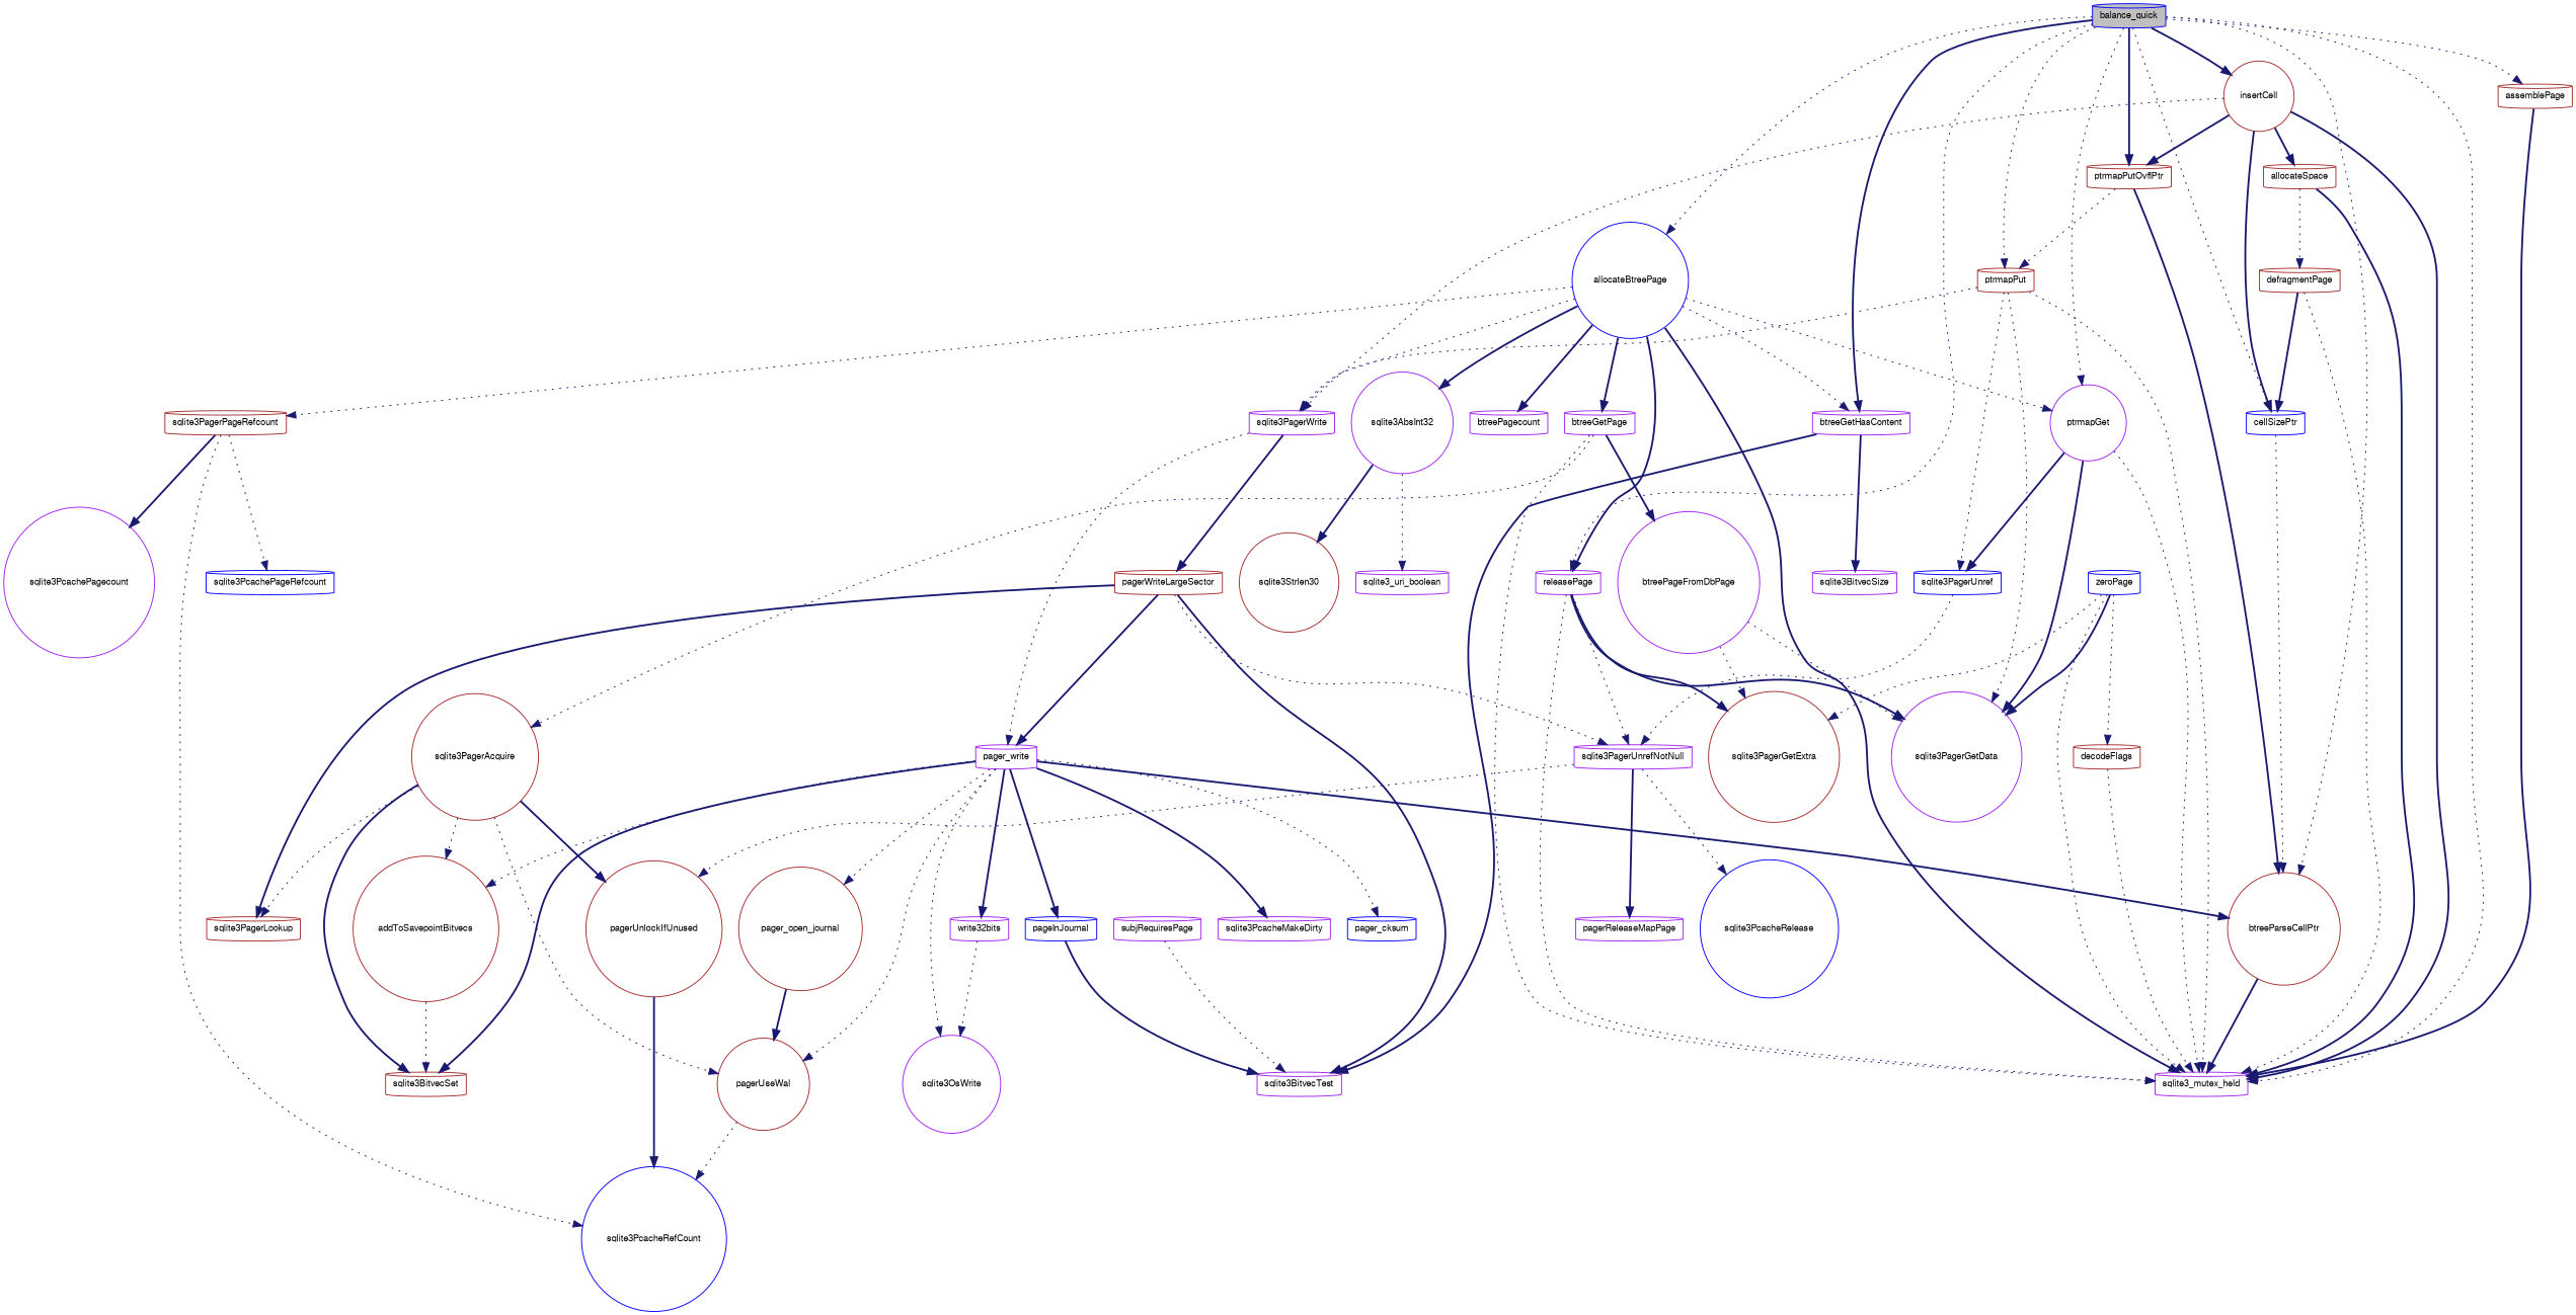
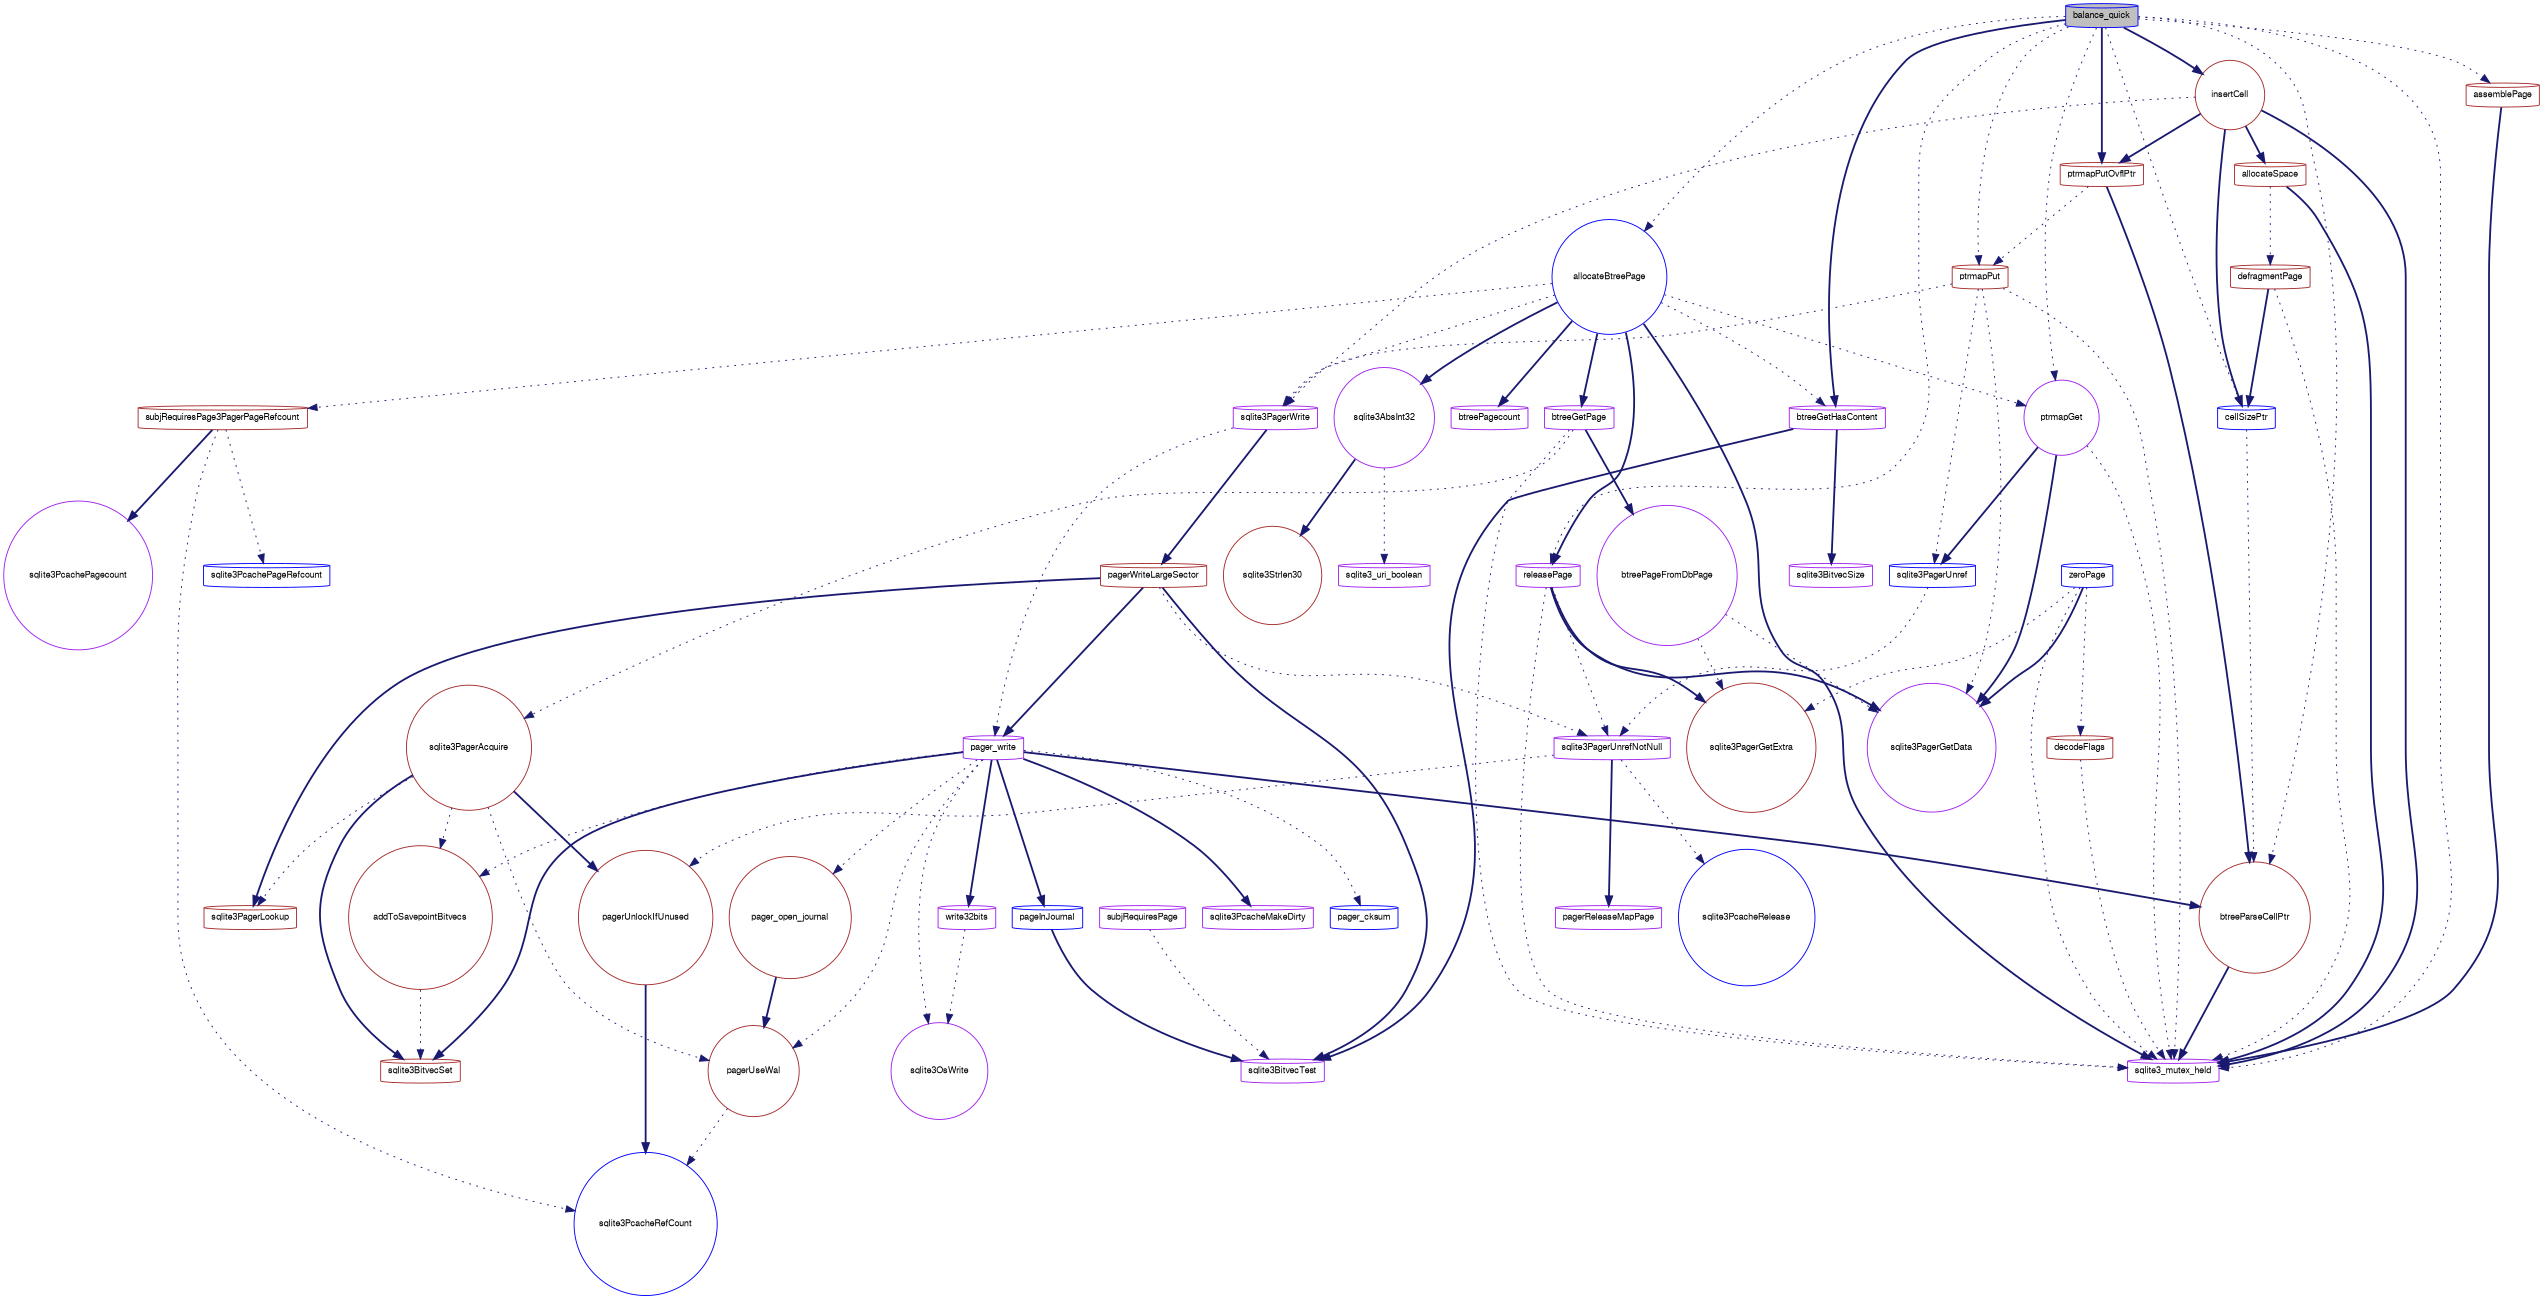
  digraph {
    rankdir=TB
    node [color=purple fillcolor=white fontname=FreeSans fontsize=10 shape=cylinder style=filled]
    edge [color=midnightblue fontname=FreeSans fontsize=10 labelfontname=FreeSans labelfontsize=10 style=dotted]
    n1 [color=blue fillcolor=grey75 fontcolor=black height=0.2 label=balance_quick width=0.4]
    n2 [height=0.2 label=sqlite3_mutex_held width=0.4]
    n3 [color=blue height=0.2 label=allocateBtreePage shape=circle width=0.4]
    n4 [height=0.2 label=ptrmapGet shape=circle width=0.4]
    n5 [height=0.2 label=releasePage width=0.4]
    n6 [color=blue height=0.2 label=cellSizePtr width=0.4]
    n7 [color=brown height=0.2 label=btreeParseCellPtr shape=circle width=0.4]
    n8 [color=brown height=0.2 label=assemblePage width=0.4]
    n9 [color=brown height=0.2 label=ptrmapPut width=0.4]
    n10 [color=brown height=0.2 label=ptrmapPutOvflPtr width=0.4]
    n11 [color=brown height=0.2 label=insertCell shape=circle width=0.4]
    n12 [height=0.2 label=btreeGetHasContent width=0.4]
    n13 [height=0.2 label=btreePagecount width=0.4]
    n14 [height=0.2 label=sqlite3PagerWrite width=0.4]
    n15 [height=0.2 label=btreeGetPage width=0.4]
    n16 [height=0.2 label=sqlite3AbsInt32 shape=circle width=0.4]
-   n17 [color=brown height=0.2 label=sqlite3PagerPageRefcount width=0.4]
+   n17 [color=brown height=0.2 label=subjRequiresPage3PagerPageRefcount width=0.4]
    n18 [height=0.2 label=sqlite3PagerGetData shape=circle width=0.4]
    n19 [color=blue height=0.2 label=sqlite3PagerUnref width=0.4]
    n20 [height=0.2 label=sqlite3PagerUnrefNotNull width=0.4]
    n21 [color=brown height=0.2 label=sqlite3PagerGetExtra shape=circle width=0.4]
    n22 [color=blue height=0.2 label=zeroPage width=0.4]
    n23 [color=brown height=0.2 label=decodeFlags width=0.4]
    n24 [color=brown height=0.2 label=allocateSpace width=0.4]
    n25 [color=brown height=0.2 label=pagerWriteLargeSector width=0.4]
    n26 [height=0.2 label=pager_write width=0.4]
    n27 [color=brown height=0.2 label=sqlite3PagerAcquire shape=circle width=0.4]
    n28 [height=0.2 label=btreePageFromDbPage shape=circle width=0.4]
    n29 [height=0.2 label=sqlite3_uri_boolean width=0.4]
    n30 [color=brown height=0.2 label=sqlite3Strlen30 shape=circle width=0.4]
    n31 [height=0.2 label=sqlite3BitvecTest width=0.4]
    n32 [height=0.2 label=sqlite3BitvecSize width=0.4]
    n33 [color=blue height=0.2 label=sqlite3PcacheRefCount shape=circle width=0.4]
    n34 [color=blue height=0.2 label=sqlite3PcachePageRefcount width=0.4]
    n35 [height=0.2 label=sqlite3PcachePagecount shape=circle width=0.4]
    n36 [height=0.2 label=pagerReleaseMapPage width=0.4]
    n37 [color=blue height=0.2 label=sqlite3PcacheRelease shape=circle width=0.4]
    n38 [color=brown height=0.2 label=pagerUnlockIfUnused shape=circle width=0.4]
    n39 [color=brown height=0.2 label=sqlite3PagerLookup width=0.4]
    n40 [color=brown height=0.2 label=pager_open_journal shape=circle width=0.4]
    n41 [color=brown height=0.2 label=pagerUseWal shape=circle width=0.4]
    n42 [height=0.2 label=sqlite3PcacheMakeDirty width=0.4]
    n43 [color=blue height=0.2 label=pageInJournal width=0.4]
    n44 [color=blue height=0.2 label=pager_cksum width=0.4]
    n45 [height=0.2 label=write32bits width=0.4]
    n46 [height=0.2 label=sqlite3OsWrite shape=circle width=0.4]
    n47 [color=brown height=0.2 label=sqlite3BitvecSet width=0.4]
    n48 [color=brown height=0.2 label=addToSavepointBitvecs shape=circle width=0.4]
    n49 [height=0.2 label=subjRequiresPage width=0.4]
    n50 [color=brown height=0.2 label=defragmentPage width=0.4]
    n1 -> n2
    n1 -> n3
    n1 -> n4
    n1 -> n5
    n1 -> n6
    n1 -> n7
    n1 -> n8
    n1 -> n9
    n1 -> n10 [style=bold]
    n1 -> n11 [style=bold]
    n1 -> n12 [style=bold]
    n3 -> n2 [style=bold]
    n3 -> n4
    n3 -> n5 [style=bold]
    n3 -> n12
    n3 -> n13 [style=bold]
    n3 -> n14
    n3 -> n15 [style=bold]
    n3 -> n16 [style=bold]
    n3 -> n17
    n4 -> n2
    n4 -> n18 [style=bold]
    n4 -> n19 [style=bold]
    n5 -> n2
    n5 -> n18 [style=bold]
    n5 -> n20
    n5 -> n21 [style=bold]
    n6 -> n7
    n7 -> n2 [style=bold]
    n8 -> n2 [style=bold]
    n9 -> n2
    n9 -> n14
    n9 -> n18
    n9 -> n19
    n10 -> n7 [style=bold]
    n10 -> n9
    n11 -> n2 [style=bold]
    n11 -> n6 [style=bold]
    n11 -> n10 [style=bold]
    n11 -> n14
    n11 -> n24 [style=bold]
    n12 -> n31 [style=bold]
    n12 -> n32 [style=bold]
    n14 -> n25 [style=bold]
    n14 -> n26
    n15 -> n2
    n15 -> n27
    n15 -> n28 [style=bold]
    n16 -> n29
    n16 -> n30 [style=bold]
    n17 -> n33
    n17 -> n34
    n17 -> n35 [style=bold]
    n19 -> n20
    n20 -> n36 [style=bold]
    n20 -> n37
    n20 -> n38
    n22 -> n2
    n22 -> n18 [style=bold]
    n22 -> n21
    n22 -> n23
    n23 -> n2
    n24 -> n2 [style=bold]
    n24 -> n50
    n25 -> n20
    n25 -> n26 [style=bold]
    n25 -> n31 [style=bold]
    n25 -> n39 [style=bold]
    n26 -> n7 [style=bold]
    n26 -> n40
    n26 -> n41
    n26 -> n42 [style=bold]
    n26 -> n43 [style=bold]
    n26 -> n44
    n26 -> n45 [style=bold]
    n26 -> n46
    n26 -> n47 [style=bold]
    n26 -> n48
    n27 -> n38 [style=bold]
    n27 -> n39
    n27 -> n41
    n27 -> n47 [style=bold]
    n27 -> n48
    n28 -> n18
    n28 -> n21
    n38 -> n33 [style=bold]
    n40 -> n41 [style=bold]
    n41 -> n33
    n43 -> n31 [style=bold]
    n45 -> n46
    n48 -> n47
    n49 -> n31
    n50 -> n2
    n50 -> n6 [style=bold]
  }
